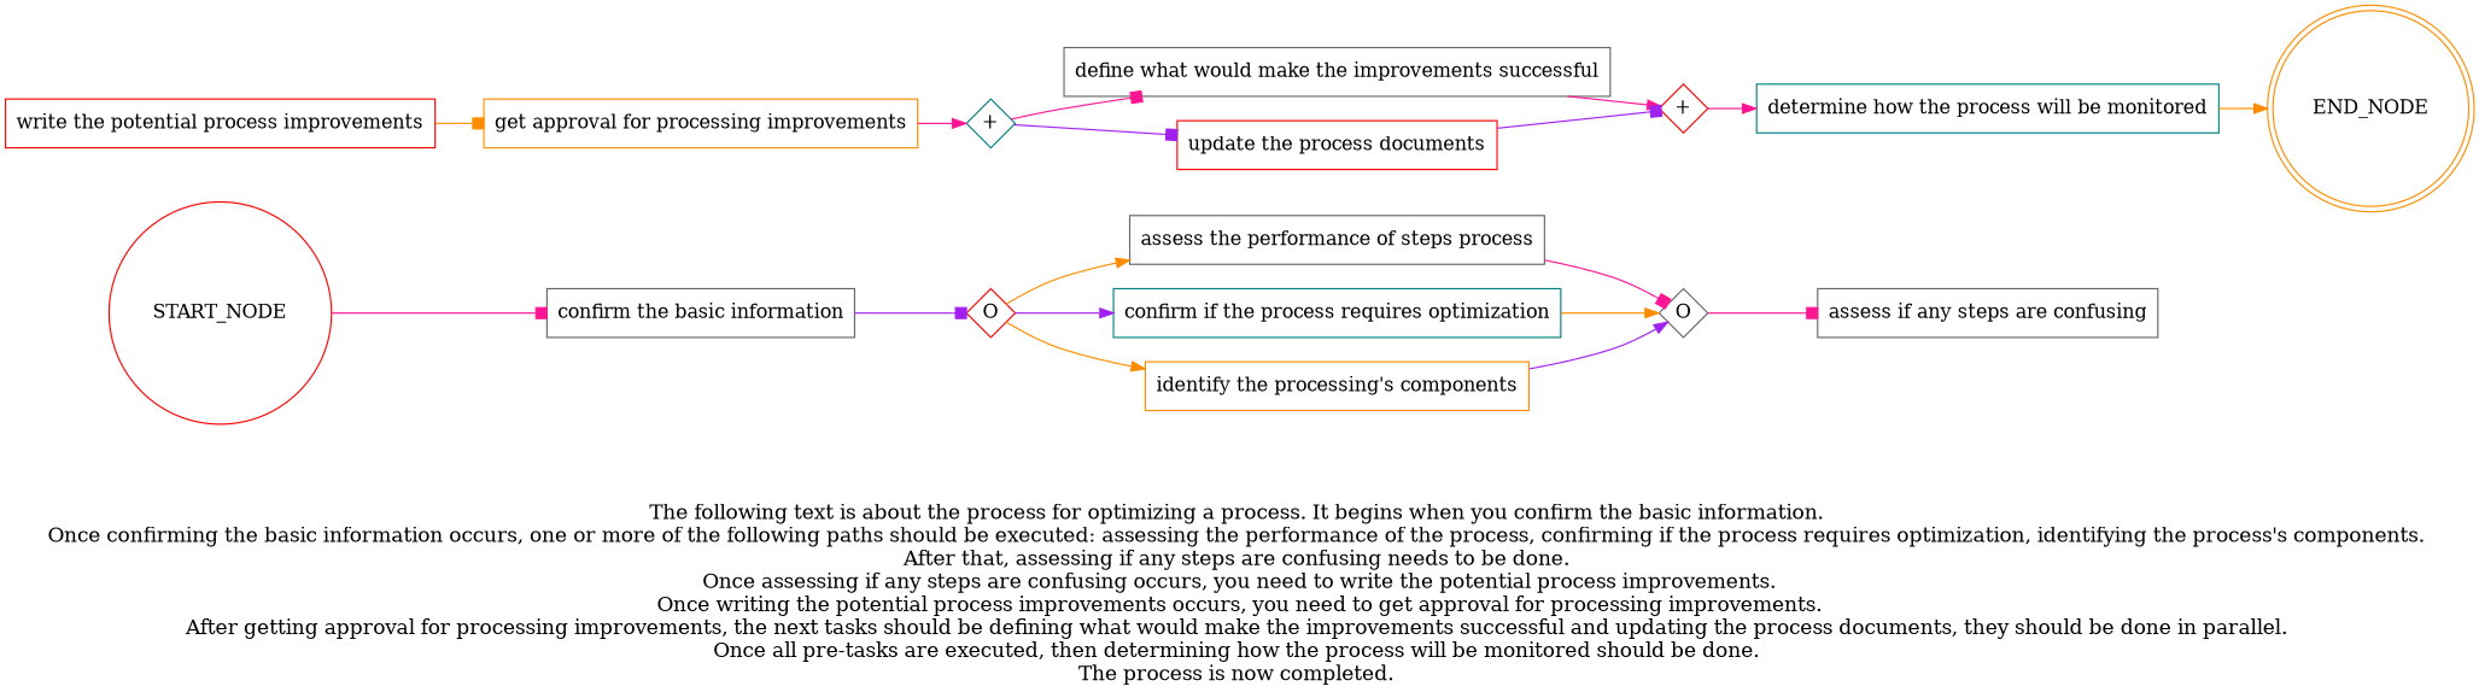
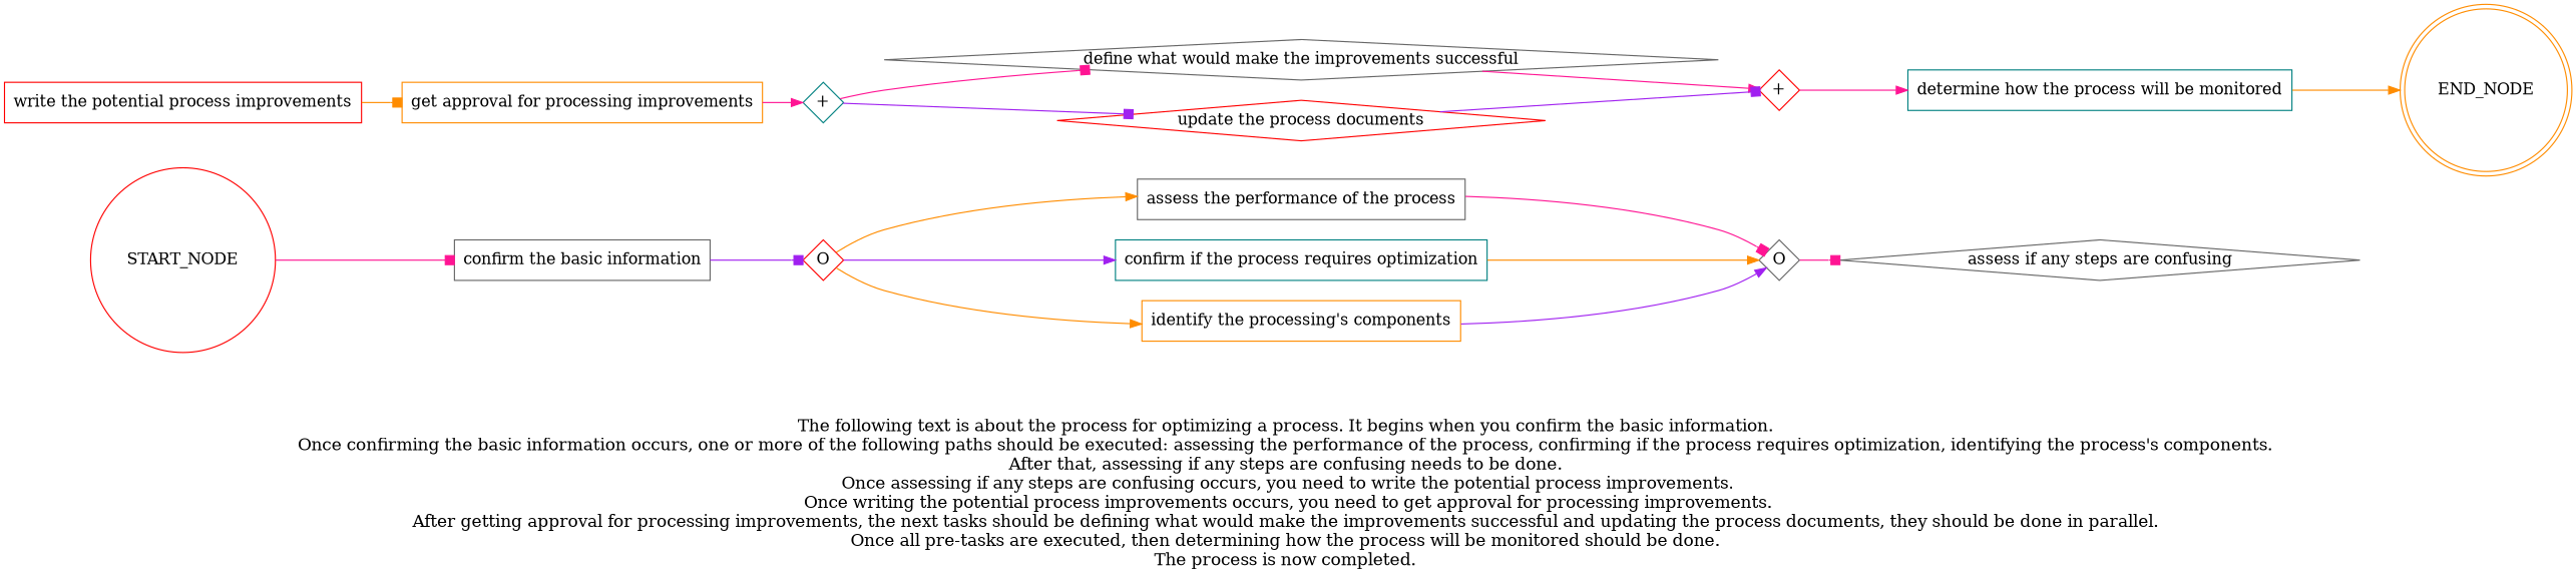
  digraph {
    fontsize=15
    label="\n\n\nThe following text is about the process for optimizing a process. It begins when you confirm the basic information. \nOnce confirming the basic information occurs, one or more of the following paths should be executed: assessing the performance of the process, confirming if the process requires optimization, identifying the process's components. \nAfter that, assessing if any steps are confusing needs to be done. \nOnce assessing if any steps are confusing occurs, you need to write the potential process improvements.\nOnce writing the potential process improvements occurs, you need to get approval for processing improvements.\nAfter getting approval for processing improvements, the next tasks should be defining what would make the improvements successful and updating the process documents, they should be done in parallel. \nOnce all pre-tasks are executed, then determining how the process will be monitored should be done. \nThe process is now completed. \n"
    rankdir=LR
    node [color=gray40 shape=box]
    edge [arrowhead=normal color=deeppink]
    "confirm the basic information"
    n2 [color=red fixedsize=true label=O shape=diamond width=0.5]
-   "assess the performance of the process" [label="assess the performance of steps process"]
+   "assess the performance of the process"
    "confirm if the process requires optimization" [color=teal]
    n5 [color=darkorange label="identify the processing's components"]
    n6 [fixedsize=true label=O shape=diamond width=0.5]
-   "assess if any steps are confusing"
+   "assess if any steps are confusing" [shape=diamond]
    "write the potential process improvements" [color=red]
    "get approval for processing improvements" [color=darkorange]
    n10 [color=teal fixedsize=true label="+" shape=diamond width=0.5]
-   "define what would make the improvements successful"
-   "update the process documents" [color=red]
+   "define what would make the improvements successful" [shape=diamond]
+   "update the process documents" [color=red shape=diamond]
    n13 [color=red fixedsize=true label="+" shape=diamond width=0.5]
    "determine how the process will be monitored" [color=teal]
    END_NODE [color=darkorange shape=doublecircle width=0.2]
    START_NODE [color=red shape=circle width=0.3]
    subgraph sub_1 {
      "confirm the basic information"
      n2
      "assess the performance of the process"
      "confirm if the process requires optimization"
      n5
      n6
      "assess if any steps are confusing"
      "write the potential process improvements"
      "get approval for processing improvements"
      n10
      "define what would make the improvements successful"
      "update the process documents"
      n13
      "determine how the process will be monitored"
    }
    "confirm the basic information" -> n2 [arrowhead=box color=purple]
    n2 -> "assess the performance of the process" [color=darkorange]
    n2 -> "confirm if the process requires optimization" [color=purple]
    n2 -> n5 [color=darkorange]
    "assess the performance of the process" -> n6 [arrowhead=box]
    "confirm if the process requires optimization" -> n6 [color=darkorange]
    n5 -> n6 [color=purple]
    n6 -> "assess if any steps are confusing" [arrowhead=box]
    "write the potential process improvements" -> "get approval for processing improvements" [arrowhead=box color=darkorange]
    "get approval for processing improvements" -> n10
    n10 -> "define what would make the improvements successful" [arrowhead=box]
    n10 -> "update the process documents" [arrowhead=box color=purple]
    "define what would make the improvements successful" -> n13
    "update the process documents" -> n13 [arrowhead=box color=purple]
    n13 -> "determine how the process will be monitored"
    "determine how the process will be monitored" -> END_NODE [color=darkorange]
    START_NODE -> "confirm the basic information" [arrowhead=box]
  }
